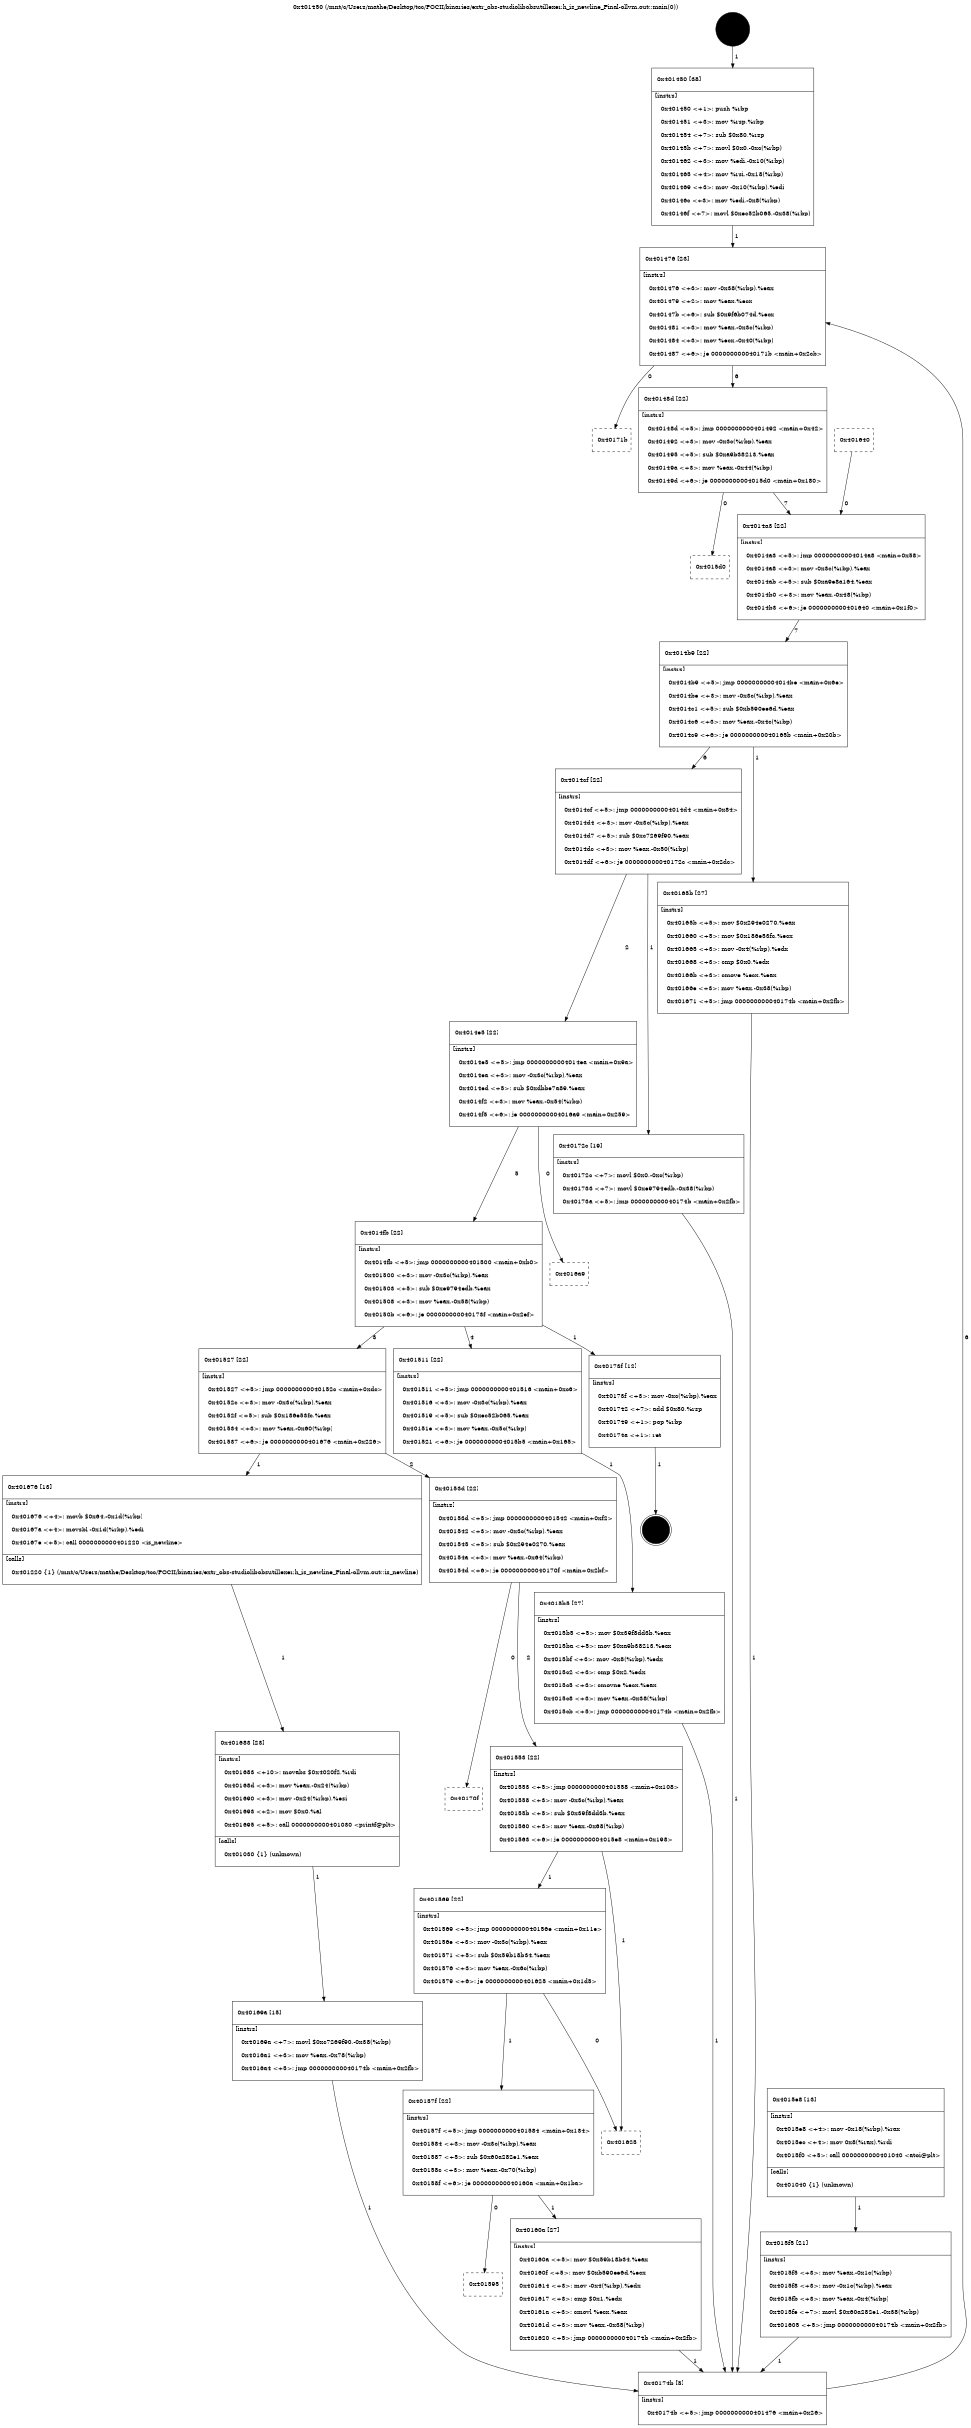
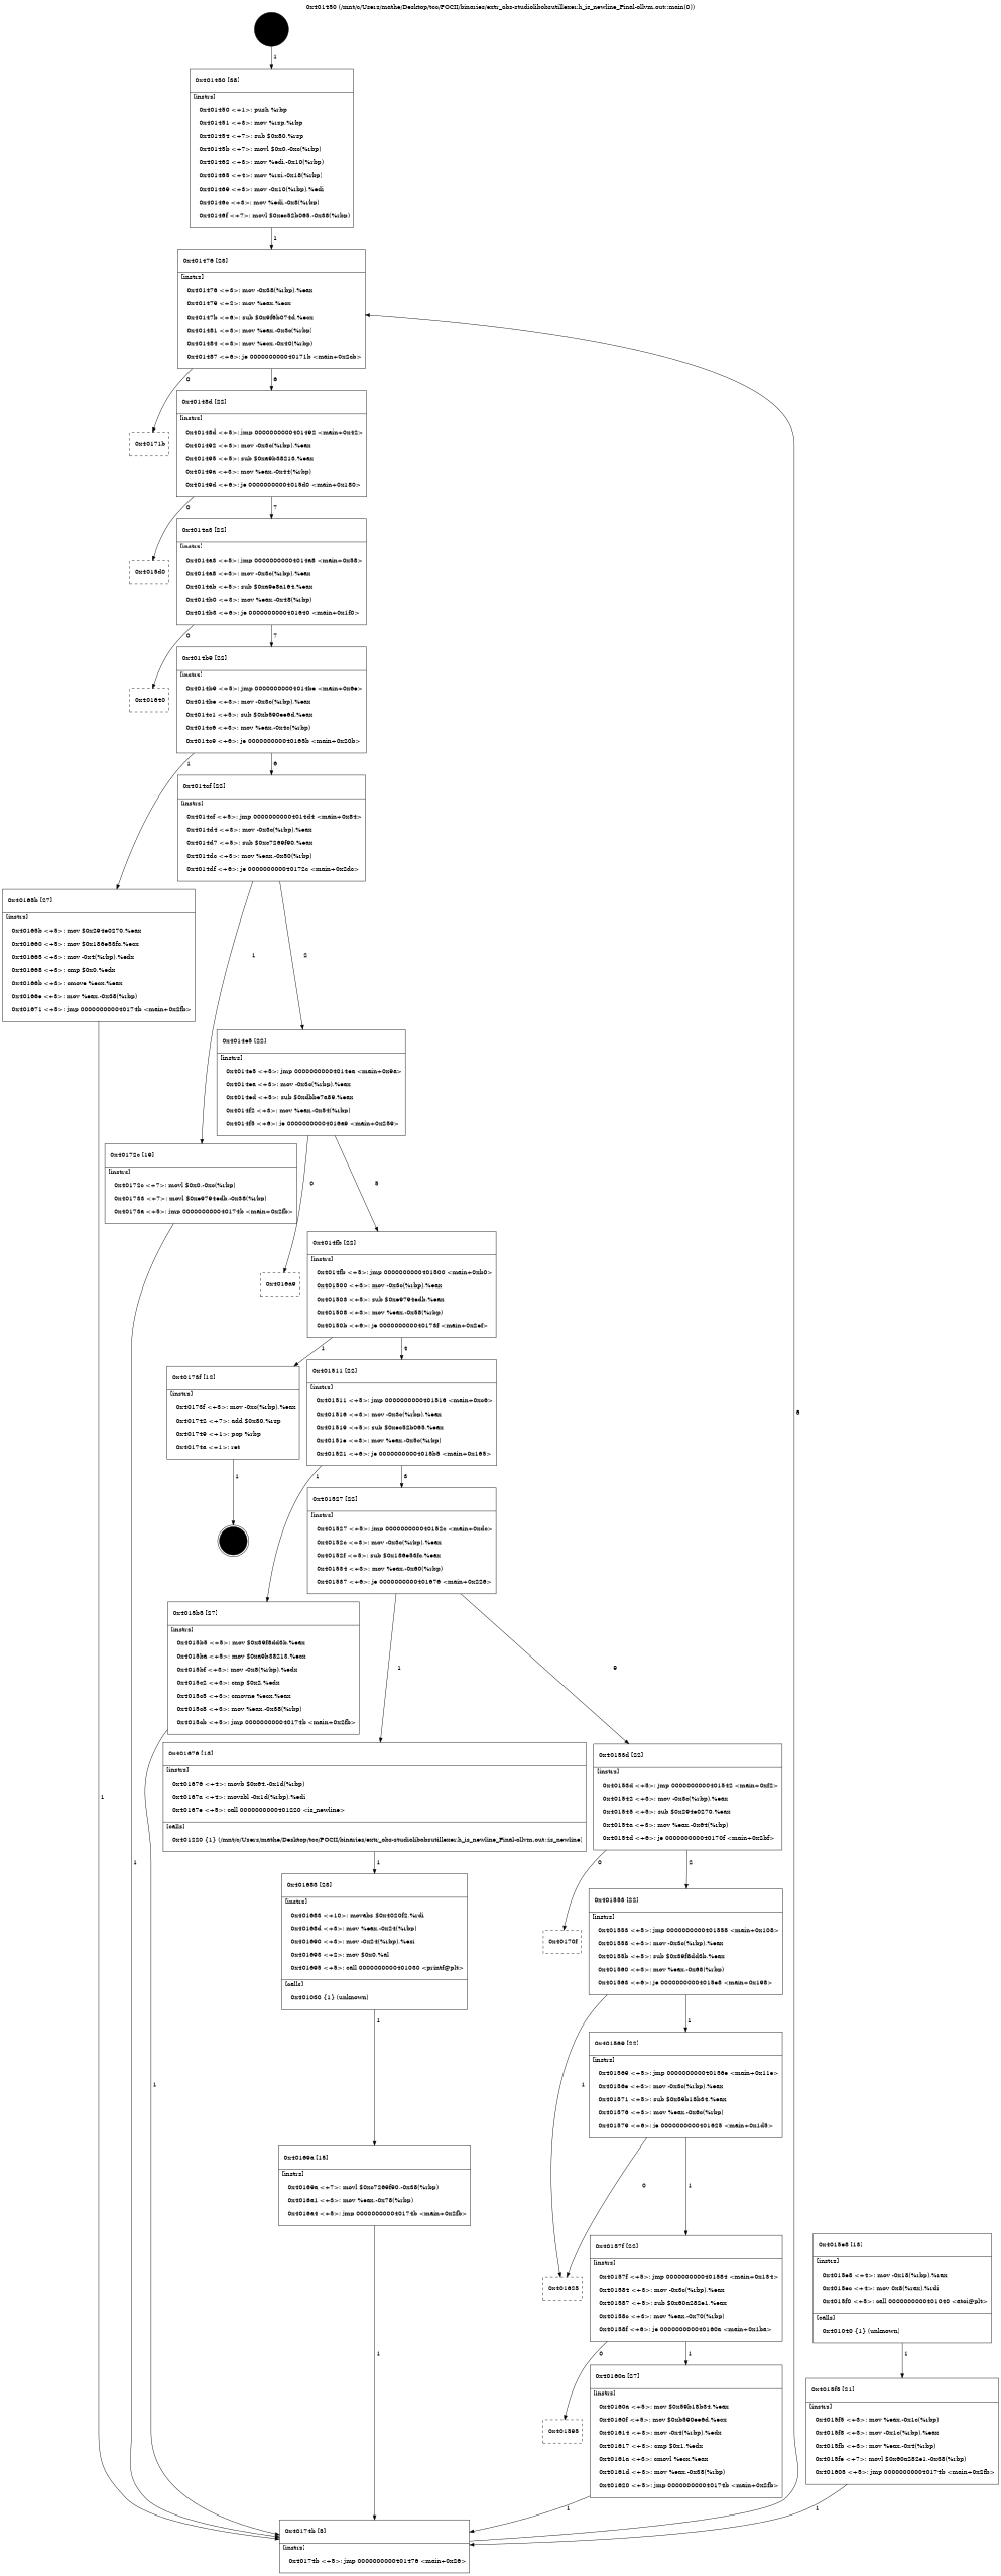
  digraph {
    label="0x401450 (/mnt/c/Users/mathe/Desktop/tcc/POCII/binaries/extr_obs-studiolibobsutillexer.h_is_newline_Final-ollvm.out::main(0))"
    labelloc=t
    node [shape=record]
    Entry [fillcolor=black height=0.3 shape=circle style=filled width=0.3]
    n2 [label="{\n     0x401450 [38]\l\n     | [instrs]\l\n     &nbsp;&nbsp;0x401450 \<+1\>: push %rbp\l\n     &nbsp;&nbsp;0x401451 \<+3\>: mov %rsp,%rbp\l\n     &nbsp;&nbsp;0x401454 \<+7\>: sub $0x80,%rsp\l\n     &nbsp;&nbsp;0x40145b \<+7\>: movl $0x0,-0xc(%rbp)\l\n     &nbsp;&nbsp;0x401462 \<+3\>: mov %edi,-0x10(%rbp)\l\n     &nbsp;&nbsp;0x401465 \<+4\>: mov %rsi,-0x18(%rbp)\l\n     &nbsp;&nbsp;0x401469 \<+3\>: mov -0x10(%rbp),%edi\l\n     &nbsp;&nbsp;0x40146c \<+3\>: mov %edi,-0x8(%rbp)\l\n     &nbsp;&nbsp;0x40146f \<+7\>: movl $0xec52b065,-0x38(%rbp)\l\n  }"]
    n3 [label="{\n     0x401476 [23]\l\n     | [instrs]\l\n     &nbsp;&nbsp;0x401476 \<+3\>: mov -0x38(%rbp),%eax\l\n     &nbsp;&nbsp;0x401479 \<+2\>: mov %eax,%ecx\l\n     &nbsp;&nbsp;0x40147b \<+6\>: sub $0x9f6b074d,%ecx\l\n     &nbsp;&nbsp;0x401481 \<+3\>: mov %eax,-0x3c(%rbp)\l\n     &nbsp;&nbsp;0x401484 \<+3\>: mov %ecx,-0x40(%rbp)\l\n     &nbsp;&nbsp;0x401487 \<+6\>: je 000000000040171b \<main+0x2cb\>\l\n  }"]
    n4 [label="{\n     0x40171b\l\n  }" style=dashed]
    n5 [label="{\n     0x40148d [22]\l\n     | [instrs]\l\n     &nbsp;&nbsp;0x40148d \<+5\>: jmp 0000000000401492 \<main+0x42\>\l\n     &nbsp;&nbsp;0x401492 \<+3\>: mov -0x3c(%rbp),%eax\l\n     &nbsp;&nbsp;0x401495 \<+5\>: sub $0xa9b38213,%eax\l\n     &nbsp;&nbsp;0x40149a \<+3\>: mov %eax,-0x44(%rbp)\l\n     &nbsp;&nbsp;0x40149d \<+6\>: je 00000000004015d0 \<main+0x180\>\l\n  }"]
    n6 [label="{\n     0x4015d0\l\n  }" style=dashed]
    n7 [label="{\n     0x4014a3 [22]\l\n     | [instrs]\l\n     &nbsp;&nbsp;0x4014a3 \<+5\>: jmp 00000000004014a8 \<main+0x58\>\l\n     &nbsp;&nbsp;0x4014a8 \<+3\>: mov -0x3c(%rbp),%eax\l\n     &nbsp;&nbsp;0x4014ab \<+5\>: sub $0xa9e8a164,%eax\l\n     &nbsp;&nbsp;0x4014b0 \<+3\>: mov %eax,-0x48(%rbp)\l\n     &nbsp;&nbsp;0x4014b3 \<+6\>: je 0000000000401640 \<main+0x1f0\>\l\n  }"]
    n8 [label="{\n     0x401640\l\n  }" style=dashed]
    n9 [label="{\n     0x4014b9 [22]\l\n     | [instrs]\l\n     &nbsp;&nbsp;0x4014b9 \<+5\>: jmp 00000000004014be \<main+0x6e\>\l\n     &nbsp;&nbsp;0x4014be \<+3\>: mov -0x3c(%rbp),%eax\l\n     &nbsp;&nbsp;0x4014c1 \<+5\>: sub $0xb590ee6d,%eax\l\n     &nbsp;&nbsp;0x4014c6 \<+3\>: mov %eax,-0x4c(%rbp)\l\n     &nbsp;&nbsp;0x4014c9 \<+6\>: je 000000000040165b \<main+0x20b\>\l\n  }"]
    Exit [fillcolor=black height=0.3 peripheries=2 shape=circle style=filled width=0.3]
    n11 [label="{\n     0x40165b [27]\l\n     | [instrs]\l\n     &nbsp;&nbsp;0x40165b \<+5\>: mov $0x294e0270,%eax\l\n     &nbsp;&nbsp;0x401660 \<+5\>: mov $0x186e53fc,%ecx\l\n     &nbsp;&nbsp;0x401665 \<+3\>: mov -0x4(%rbp),%edx\l\n     &nbsp;&nbsp;0x401668 \<+3\>: cmp $0x0,%edx\l\n     &nbsp;&nbsp;0x40166b \<+3\>: cmove %ecx,%eax\l\n     &nbsp;&nbsp;0x40166e \<+3\>: mov %eax,-0x38(%rbp)\l\n     &nbsp;&nbsp;0x401671 \<+5\>: jmp 000000000040174b \<main+0x2fb\>\l\n  }"]
    n12 [label="{\n     0x4014cf [22]\l\n     | [instrs]\l\n     &nbsp;&nbsp;0x4014cf \<+5\>: jmp 00000000004014d4 \<main+0x84\>\l\n     &nbsp;&nbsp;0x4014d4 \<+3\>: mov -0x3c(%rbp),%eax\l\n     &nbsp;&nbsp;0x4014d7 \<+5\>: sub $0xc7269f90,%eax\l\n     &nbsp;&nbsp;0x4014dc \<+3\>: mov %eax,-0x50(%rbp)\l\n     &nbsp;&nbsp;0x4014df \<+6\>: je 000000000040172c \<main+0x2dc\>\l\n  }"]
    n13 [label="{\n     0x40169a [15]\l\n     | [instrs]\l\n     &nbsp;&nbsp;0x40169a \<+7\>: movl $0xc7269f90,-0x38(%rbp)\l\n     &nbsp;&nbsp;0x4016a1 \<+3\>: mov %eax,-0x78(%rbp)\l\n     &nbsp;&nbsp;0x4016a4 \<+5\>: jmp 000000000040174b \<main+0x2fb\>\l\n  }"]
    n14 [label="{\n     0x40174b [5]\l\n     | [instrs]\l\n     &nbsp;&nbsp;0x40174b \<+5\>: jmp 0000000000401476 \<main+0x26\>\l\n  }"]
    n15 [label="{\n     0x40172c [19]\l\n     | [instrs]\l\n     &nbsp;&nbsp;0x40172c \<+7\>: movl $0x0,-0xc(%rbp)\l\n     &nbsp;&nbsp;0x401733 \<+7\>: movl $0xe9794edb,-0x38(%rbp)\l\n     &nbsp;&nbsp;0x40173a \<+5\>: jmp 000000000040174b \<main+0x2fb\>\l\n  }"]
    n16 [label="{\n     0x4014e5 [22]\l\n     | [instrs]\l\n     &nbsp;&nbsp;0x4014e5 \<+5\>: jmp 00000000004014ea \<main+0x9a\>\l\n     &nbsp;&nbsp;0x4014ea \<+3\>: mov -0x3c(%rbp),%eax\l\n     &nbsp;&nbsp;0x4014ed \<+5\>: sub $0xdbbe7a89,%eax\l\n     &nbsp;&nbsp;0x4014f2 \<+3\>: mov %eax,-0x54(%rbp)\l\n     &nbsp;&nbsp;0x4014f5 \<+6\>: je 00000000004016a9 \<main+0x259\>\l\n  }"]
    n17 [label="{\n     0x401683 [23]\l\n     | [instrs]\l\n     &nbsp;&nbsp;0x401683 \<+10\>: movabs $0x4020f2,%rdi\l\n     &nbsp;&nbsp;0x40168d \<+3\>: mov %eax,-0x24(%rbp)\l\n     &nbsp;&nbsp;0x401690 \<+3\>: mov -0x24(%rbp),%esi\l\n     &nbsp;&nbsp;0x401693 \<+2\>: mov $0x0,%al\l\n     &nbsp;&nbsp;0x401695 \<+5\>: call 0000000000401030 \<printf@plt\>\l\n     | [calls]\l\n     &nbsp;&nbsp;0x401030 \{1\} (unknown)\l\n  }"]
    n18 [label="{\n     0x4016a9\l\n  }" style=dashed]
    n19 [label="{\n     0x4014fb [22]\l\n     | [instrs]\l\n     &nbsp;&nbsp;0x4014fb \<+5\>: jmp 0000000000401500 \<main+0xb0\>\l\n     &nbsp;&nbsp;0x401500 \<+3\>: mov -0x3c(%rbp),%eax\l\n     &nbsp;&nbsp;0x401503 \<+5\>: sub $0xe9794edb,%eax\l\n     &nbsp;&nbsp;0x401508 \<+3\>: mov %eax,-0x58(%rbp)\l\n     &nbsp;&nbsp;0x40150b \<+6\>: je 000000000040173f \<main+0x2ef\>\l\n  }"]
    n20 [label="{\n     0x401595\l\n  }" style=dashed]
    n21 [label="{\n     0x40173f [12]\l\n     | [instrs]\l\n     &nbsp;&nbsp;0x40173f \<+3\>: mov -0xc(%rbp),%eax\l\n     &nbsp;&nbsp;0x401742 \<+7\>: add $0x80,%rsp\l\n     &nbsp;&nbsp;0x401749 \<+1\>: pop %rbp\l\n     &nbsp;&nbsp;0x40174a \<+1\>: ret\l\n  }"]
    n22 [label="{\n     0x401511 [22]\l\n     | [instrs]\l\n     &nbsp;&nbsp;0x401511 \<+5\>: jmp 0000000000401516 \<main+0xc6\>\l\n     &nbsp;&nbsp;0x401516 \<+3\>: mov -0x3c(%rbp),%eax\l\n     &nbsp;&nbsp;0x401519 \<+5\>: sub $0xec52b065,%eax\l\n     &nbsp;&nbsp;0x40151e \<+3\>: mov %eax,-0x5c(%rbp)\l\n     &nbsp;&nbsp;0x401521 \<+6\>: je 00000000004015b5 \<main+0x165\>\l\n  }"]
    n23 [label="{\n     0x40160a [27]\l\n     | [instrs]\l\n     &nbsp;&nbsp;0x40160a \<+5\>: mov $0x59b18b34,%eax\l\n     &nbsp;&nbsp;0x40160f \<+5\>: mov $0xb590ee6d,%ecx\l\n     &nbsp;&nbsp;0x401614 \<+3\>: mov -0x4(%rbp),%edx\l\n     &nbsp;&nbsp;0x401617 \<+3\>: cmp $0x1,%edx\l\n     &nbsp;&nbsp;0x40161a \<+3\>: cmovl %ecx,%eax\l\n     &nbsp;&nbsp;0x40161d \<+3\>: mov %eax,-0x38(%rbp)\l\n     &nbsp;&nbsp;0x401620 \<+5\>: jmp 000000000040174b \<main+0x2fb\>\l\n  }"]
    n24 [label="{\n     0x4015b5 [27]\l\n     | [instrs]\l\n     &nbsp;&nbsp;0x4015b5 \<+5\>: mov $0x39f8dd3b,%eax\l\n     &nbsp;&nbsp;0x4015ba \<+5\>: mov $0xa9b38213,%ecx\l\n     &nbsp;&nbsp;0x4015bf \<+3\>: mov -0x8(%rbp),%edx\l\n     &nbsp;&nbsp;0x4015c2 \<+3\>: cmp $0x2,%edx\l\n     &nbsp;&nbsp;0x4015c5 \<+3\>: cmovne %ecx,%eax\l\n     &nbsp;&nbsp;0x4015c8 \<+3\>: mov %eax,-0x38(%rbp)\l\n     &nbsp;&nbsp;0x4015cb \<+5\>: jmp 000000000040174b \<main+0x2fb\>\l\n  }"]
    n25 [label="{\n     0x401527 [22]\l\n     | [instrs]\l\n     &nbsp;&nbsp;0x401527 \<+5\>: jmp 000000000040152c \<main+0xdc\>\l\n     &nbsp;&nbsp;0x40152c \<+3\>: mov -0x3c(%rbp),%eax\l\n     &nbsp;&nbsp;0x40152f \<+5\>: sub $0x186e53fc,%eax\l\n     &nbsp;&nbsp;0x401534 \<+3\>: mov %eax,-0x60(%rbp)\l\n     &nbsp;&nbsp;0x401537 \<+6\>: je 0000000000401676 \<main+0x226\>\l\n  }"]
    n26 [label="{\n     0x40157f [22]\l\n     | [instrs]\l\n     &nbsp;&nbsp;0x40157f \<+5\>: jmp 0000000000401584 \<main+0x134\>\l\n     &nbsp;&nbsp;0x401584 \<+3\>: mov -0x3c(%rbp),%eax\l\n     &nbsp;&nbsp;0x401587 \<+5\>: sub $0x60a282e1,%eax\l\n     &nbsp;&nbsp;0x40158c \<+3\>: mov %eax,-0x70(%rbp)\l\n     &nbsp;&nbsp;0x40158f \<+6\>: je 000000000040160a \<main+0x1ba\>\l\n  }"]
    n27 [label="{\n     0x401676 [13]\l\n     | [instrs]\l\n     &nbsp;&nbsp;0x401676 \<+4\>: movb $0x64,-0x1d(%rbp)\l\n     &nbsp;&nbsp;0x40167a \<+4\>: movsbl -0x1d(%rbp),%edi\l\n     &nbsp;&nbsp;0x40167e \<+5\>: call 0000000000401220 \<is_newline\>\l\n     | [calls]\l\n     &nbsp;&nbsp;0x401220 \{1\} (/mnt/c/Users/mathe/Desktop/tcc/POCII/binaries/extr_obs-studiolibobsutillexer.h_is_newline_Final-ollvm.out::is_newline)\l\n  }"]
    n28 [label="{\n     0x40153d [22]\l\n     | [instrs]\l\n     &nbsp;&nbsp;0x40153d \<+5\>: jmp 0000000000401542 \<main+0xf2\>\l\n     &nbsp;&nbsp;0x401542 \<+3\>: mov -0x3c(%rbp),%eax\l\n     &nbsp;&nbsp;0x401545 \<+5\>: sub $0x294e0270,%eax\l\n     &nbsp;&nbsp;0x40154a \<+3\>: mov %eax,-0x64(%rbp)\l\n     &nbsp;&nbsp;0x40154d \<+6\>: je 000000000040170f \<main+0x2bf\>\l\n  }"]
    n29 [label="{\n     0x401625\l\n  }" style=dashed]
    n30 [label="{\n     0x40170f\l\n  }" style=dashed]
    n31 [label="{\n     0x401553 [22]\l\n     | [instrs]\l\n     &nbsp;&nbsp;0x401553 \<+5\>: jmp 0000000000401558 \<main+0x108\>\l\n     &nbsp;&nbsp;0x401558 \<+3\>: mov -0x3c(%rbp),%eax\l\n     &nbsp;&nbsp;0x40155b \<+5\>: sub $0x39f8dd3b,%eax\l\n     &nbsp;&nbsp;0x401560 \<+3\>: mov %eax,-0x68(%rbp)\l\n     &nbsp;&nbsp;0x401563 \<+6\>: je 00000000004015e8 \<main+0x198\>\l\n  }"]
    n32 [label="{\n     0x4015f5 [21]\l\n     | [instrs]\l\n     &nbsp;&nbsp;0x4015f5 \<+3\>: mov %eax,-0x1c(%rbp)\l\n     &nbsp;&nbsp;0x4015f8 \<+3\>: mov -0x1c(%rbp),%eax\l\n     &nbsp;&nbsp;0x4015fb \<+3\>: mov %eax,-0x4(%rbp)\l\n     &nbsp;&nbsp;0x4015fe \<+7\>: movl $0x60a282e1,-0x38(%rbp)\l\n     &nbsp;&nbsp;0x401605 \<+5\>: jmp 000000000040174b \<main+0x2fb\>\l\n  }"]
    n33 [label="{\n     0x401569 [22]\l\n     | [instrs]\l\n     &nbsp;&nbsp;0x401569 \<+5\>: jmp 000000000040156e \<main+0x11e\>\l\n     &nbsp;&nbsp;0x40156e \<+3\>: mov -0x3c(%rbp),%eax\l\n     &nbsp;&nbsp;0x401571 \<+5\>: sub $0x59b18b34,%eax\l\n     &nbsp;&nbsp;0x401576 \<+3\>: mov %eax,-0x6c(%rbp)\l\n     &nbsp;&nbsp;0x401579 \<+6\>: je 0000000000401625 \<main+0x1d5\>\l\n  }"]
    n34 [label="{\n     0x4015e8 [13]\l\n     | [instrs]\l\n     &nbsp;&nbsp;0x4015e8 \<+4\>: mov -0x18(%rbp),%rax\l\n     &nbsp;&nbsp;0x4015ec \<+4\>: mov 0x8(%rax),%rdi\l\n     &nbsp;&nbsp;0x4015f0 \<+5\>: call 0000000000401040 \<atoi@plt\>\l\n     | [calls]\l\n     &nbsp;&nbsp;0x401040 \{1\} (unknown)\l\n  }"]
    Entry -> n2 [label=" 1"]
    n2 -> n3 [label=" 1"]
    n3 -> n4 [label=" 0"]
    n3 -> n5 [label=" 6"]
    n5 -> n6 [label=" 0"]
    n5 -> n7 [label=" 7"]
-   n8 -> n7 [label=" 0"]
+   n7 -> n8 [label=" 0"]
    n7 -> n9 [label=" 7"]
    n9 -> n11 [label=" 1"]
    n9 -> n12 [label=" 6"]
    n11 -> n14 [label=" 1"]
    n12 -> n15 [label=" 1"]
    n12 -> n16 [label=" 2"]
    n13 -> n14 [label=" 1"]
    n14 -> n3 [label=" 6"]
    n15 -> n14 [label=" 1"]
    n16 -> n18 [label=" 0"]
    n16 -> n19 [label=" 5"]
    n17 -> n13 [label=" 1"]
    n19 -> n21 [label=" 1"]
    n19 -> n22 [label=" 4"]
    n21 -> Exit [label=" 1"]
    n22 -> n24 [label=" 1"]
-   n19 -> n25 [label=" 3"]
+   n22 -> n25 [label=" 3"]
    n23 -> n14 [label=" 1"]
    n24 -> n14 [label=" 1"]
    n25 -> n27 [label=" 1"]
-   n25 -> n28 [label=" 2"]
+   n25 -> n28 [label=" 9"]
    n26 -> n20 [label=" 0"]
    n26 -> n23 [label=" 1"]
    n27 -> n17 [label=" 1"]
    n28 -> n30 [label=" 0"]
    n28 -> n31 [label=" 2"]
    n31 -> n29 [label=" 1"]
    n31 -> n33 [label=" 1"]
    n32 -> n14 [label=" 1"]
    n33 -> n26 [label=" 1"]
    n33 -> n29 [label=" 0"]
    n34 -> n32 [label=" 1"]
  }
